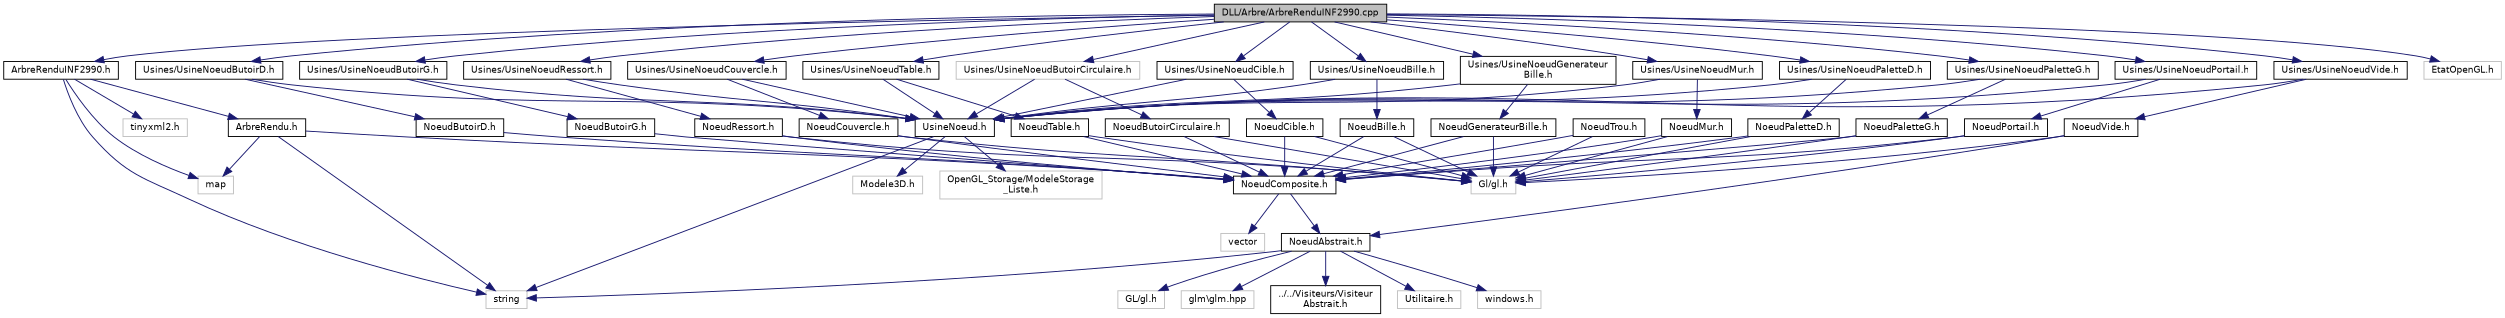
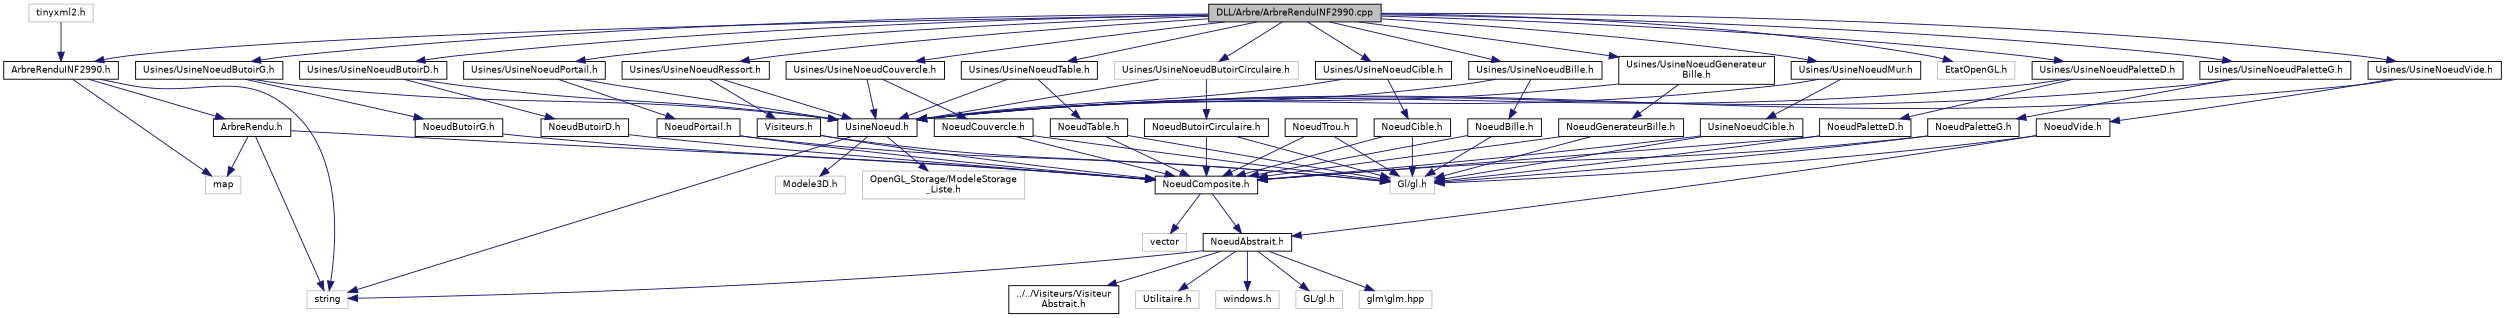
  digraph {
    node [color=black fillcolor=white fontname=Helvetica fontsize=10 shape=record style=filled]
    edge [color=midnightblue fontname=Helvetica fontsize=10 labelfontname=Helvetica labelfontsize=10 style=solid]
    n1 [fillcolor=grey75 fontcolor=black height=0.2 label="DLL/Arbre/ArbreRenduINF2990.cpp" width=0.4]
    n2 [height=0.2 label="ArbreRenduINF2990.h" width=0.4]
    n3 [height=0.2 label="Usines/UsineNoeudButoirD.h" width=0.4]
    n4 [height=0.2 label="Usines/UsineNoeudButoirG.h" width=0.4]
    n5 [color=grey75 height=0.2 label="Usines/UsineNoeudButoirCirculaire.h" width=0.4]
    n6 [height=0.2 label="Usines/UsineNoeudCible.h" width=0.4]
    n7 [height=0.2 label="Usines/UsineNoeudBille.h" width=0.4]
    n8 [height=0.2 label="Usines/UsineNoeudGenerateur\lBille.h" width=0.4]
    n9 [height=0.2 label="Usines/UsineNoeudMur.h" width=0.4]
    n10 [height=0.2 label="Usines/UsineNoeudPaletteD.h" width=0.4]
    n11 [height=0.2 label="Usines/UsineNoeudPaletteG.h" width=0.4]
    n12 [height=0.2 label="Usines/UsineNoeudPortail.h" width=0.4]
    n13 [height=0.2 label="Usines/UsineNoeudRessort.h" width=0.4]
    n14 [height=0.2 label="Usines/UsineNoeudVide.h" width=0.4]
    n15 [height=0.2 label="Usines/UsineNoeudCouvercle.h" width=0.4]
    n16 [height=0.2 label="Usines/UsineNoeudTable.h" width=0.4]
    n17 [color=grey75 height=0.2 label="EtatOpenGL.h" width=0.4]
    n18 [height=0.2 label="ArbreRendu.h" width=0.4]
    n19 [color=grey75 height=0.2 label=string width=0.4]
    n20 [color=grey75 height=0.2 label=map width=0.4]
    n21 [color=grey75 height=0.2 label="tinyxml2.h" width=0.4]
    n22 [height=0.2 label="UsineNoeud.h" width=0.4]
    n23 [height=0.2 label="NoeudButoirD.h" width=0.4]
    n24 [height=0.2 label="NoeudButoirG.h" width=0.4]
    n25 [height=0.2 label="NoeudButoirCirculaire.h" width=0.4]
    n26 [height=0.2 label="NoeudCible.h" width=0.4]
    n27 [height=0.2 label="NoeudBille.h" width=0.4]
    n28 [height=0.2 label="NoeudGenerateurBille.h" width=0.4]
-   n29 [height=0.2 label="NoeudMur.h" width=0.4]
+   n29 [height=0.2 label="UsineNoeudCible.h" width=0.4]
    n30 [height=0.2 label="NoeudPaletteD.h" width=0.4]
    n31 [height=0.2 label="NoeudPaletteG.h" width=0.4]
    n32 [height=0.2 label="NoeudPortail.h" width=0.4]
-   n33 [height=0.2 label="NoeudRessort.h" width=0.4]
+   n33 [height=0.2 label="Visiteurs.h" width=0.4]
    n34 [height=0.2 label="NoeudVide.h" width=0.4]
    n35 [height=0.2 label="NoeudCouvercle.h" width=0.4]
    n36 [height=0.2 label="NoeudTable.h" width=0.4]
    n37 [height=0.2 label="NoeudComposite.h" width=0.4]
    n38 [height=0.2 label="NoeudAbstrait.h" width=0.4]
    n39 [color=grey75 height=0.2 label=vector width=0.4]
    n40 [color=grey75 height=0.2 label="windows.h" width=0.4]
    n41 [color=grey75 height=0.2 label="GL/gl.h" width=0.4]
    n42 [color=grey75 height=0.2 label="glm\\glm.hpp" width=0.4]
    n43 [height=0.2 label="../../Visiteurs/Visiteur\lAbstrait.h" width=0.4]
    n44 [color=grey75 height=0.2 label="Utilitaire.h" width=0.4]
    n45 [color=grey75 height=0.2 label="Modele3D.h" width=0.4]
    n46 [color=grey75 height=0.2 label="OpenGL_Storage/ModeleStorage\l_Liste.h" width=0.4]
    n47 [color=grey75 height=0.2 label="Gl/gl.h" width=0.4]
    n48 [height=0.2 label="NoeudTrou.h" width=0.4]
    n1 -> n2
    n1 -> n3
    n1 -> n4
    n1 -> n5
    n1 -> n6
    n1 -> n7
    n1 -> n8
    n1 -> n9
    n1 -> n10
    n1 -> n11
    n1 -> n12
    n1 -> n13
    n1 -> n14
    n1 -> n15
    n1 -> n16
    n1 -> n17
    n2 -> n18
    n2 -> n19
    n2 -> n20
-   n2 -> n21
+   n21 -> n2
    n3 -> n22
    n3 -> n23
    n4 -> n22
    n4 -> n24
    n5 -> n22
    n5 -> n25
    n6 -> n22
    n6 -> n26
    n7 -> n22
    n7 -> n27
    n8 -> n22
    n8 -> n28
    n9 -> n22
    n9 -> n29
    n10 -> n22
    n10 -> n30
    n11 -> n22
    n11 -> n31
    n12 -> n22
    n12 -> n32
    n13 -> n22
    n13 -> n33
    n14 -> n22
    n14 -> n34
    n15 -> n22
    n15 -> n35
    n16 -> n22
    n16 -> n36
    n18 -> n19
    n18 -> n20
    n18 -> n37
    n22 -> n19
    n22 -> n45
    n22 -> n46
    n23 -> n37
    n24 -> n37
    n25 -> n37
    n25 -> n47
    n26 -> n37
    n26 -> n47
    n27 -> n37
    n27 -> n47
    n28 -> n37
    n28 -> n47
    n29 -> n37
    n29 -> n47
    n30 -> n37
    n30 -> n47
    n31 -> n37
    n31 -> n47
    n32 -> n37
    n32 -> n47
    n33 -> n37
    n33 -> n47
    n34 -> n38
    n34 -> n47
    n35 -> n37
    n35 -> n47
    n36 -> n37
    n36 -> n47
    n37 -> n38
    n37 -> n39
    n38 -> n19
    n38 -> n40
    n38 -> n41
    n38 -> n42
    n38 -> n43
    n38 -> n44
    n48 -> n37
    n48 -> n47
  }
